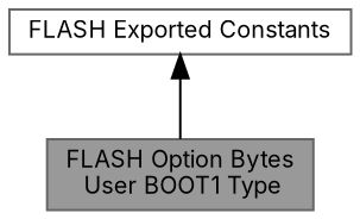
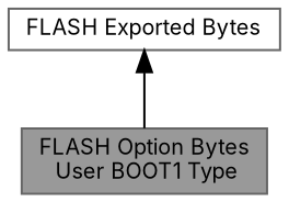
  digraph {
    rankdir=TB
    fontname=Inter
    node [fontname=Inter fontsize=10 shape=box style=filled]
-   n1 [color=grey40 fillcolor=white height=0.2 label="FLASH Exported Constants" width=0.4]
+   n1 [color=grey40 fillcolor=white height=0.2 label="FLASH Exported Bytes" width=0.4]
    n2 [color=gray40 fillcolor=grey60 fontcolor=black height=0.2 label="FLASH Option Bytes\l User BOOT1 Type" width=0.4]
    n1 -> n2 [dir=back fontname=Inter fontsize=10 labelfontname=Helvetica labelfontsize=10 shape=plaintext style=solid]
  }
